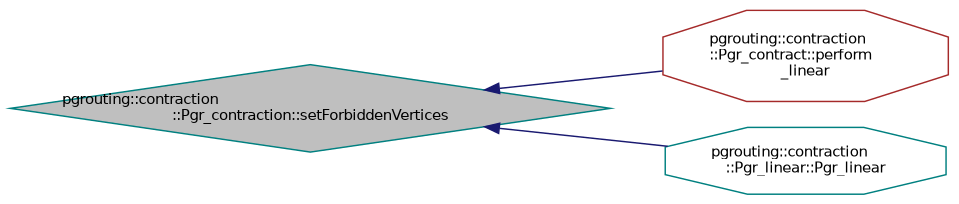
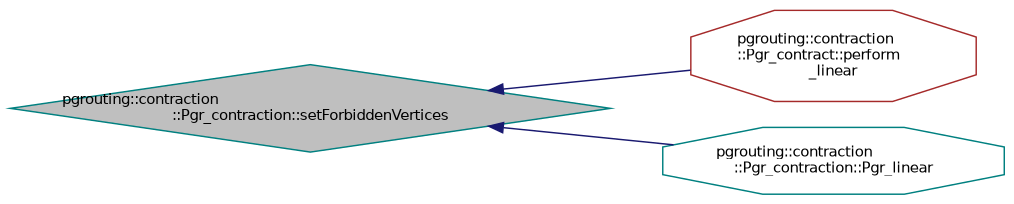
  digraph {
    rankdir=LR
    node [color=teal fillcolor=white fontname=Helvetica fontsize=10 shape=octagon style=filled]
    edge [color=midnightblue dir=back fontname=Helvetica fontsize=10 labelfontname=Helvetica labelfontsize=10 style=solid]
    n1 [fillcolor=grey75 fontcolor=black height=0.2 label="pgrouting::contraction\l::Pgr_contraction::setForbiddenVertices" shape=diamond width=0.4]
    n2 [color=brown height=0.2 label="pgrouting::contraction\l::Pgr_contract::perform\l_linear" width=0.4]
-   n3 [height=0.2 label="pgrouting::contraction\l::Pgr_linear::Pgr_linear" width=0.4]
+   n3 [height=0.2 label="pgrouting::contraction\l::Pgr_contraction::Pgr_linear" width=0.4]
    n1 -> n2
    n1 -> n3
  }
